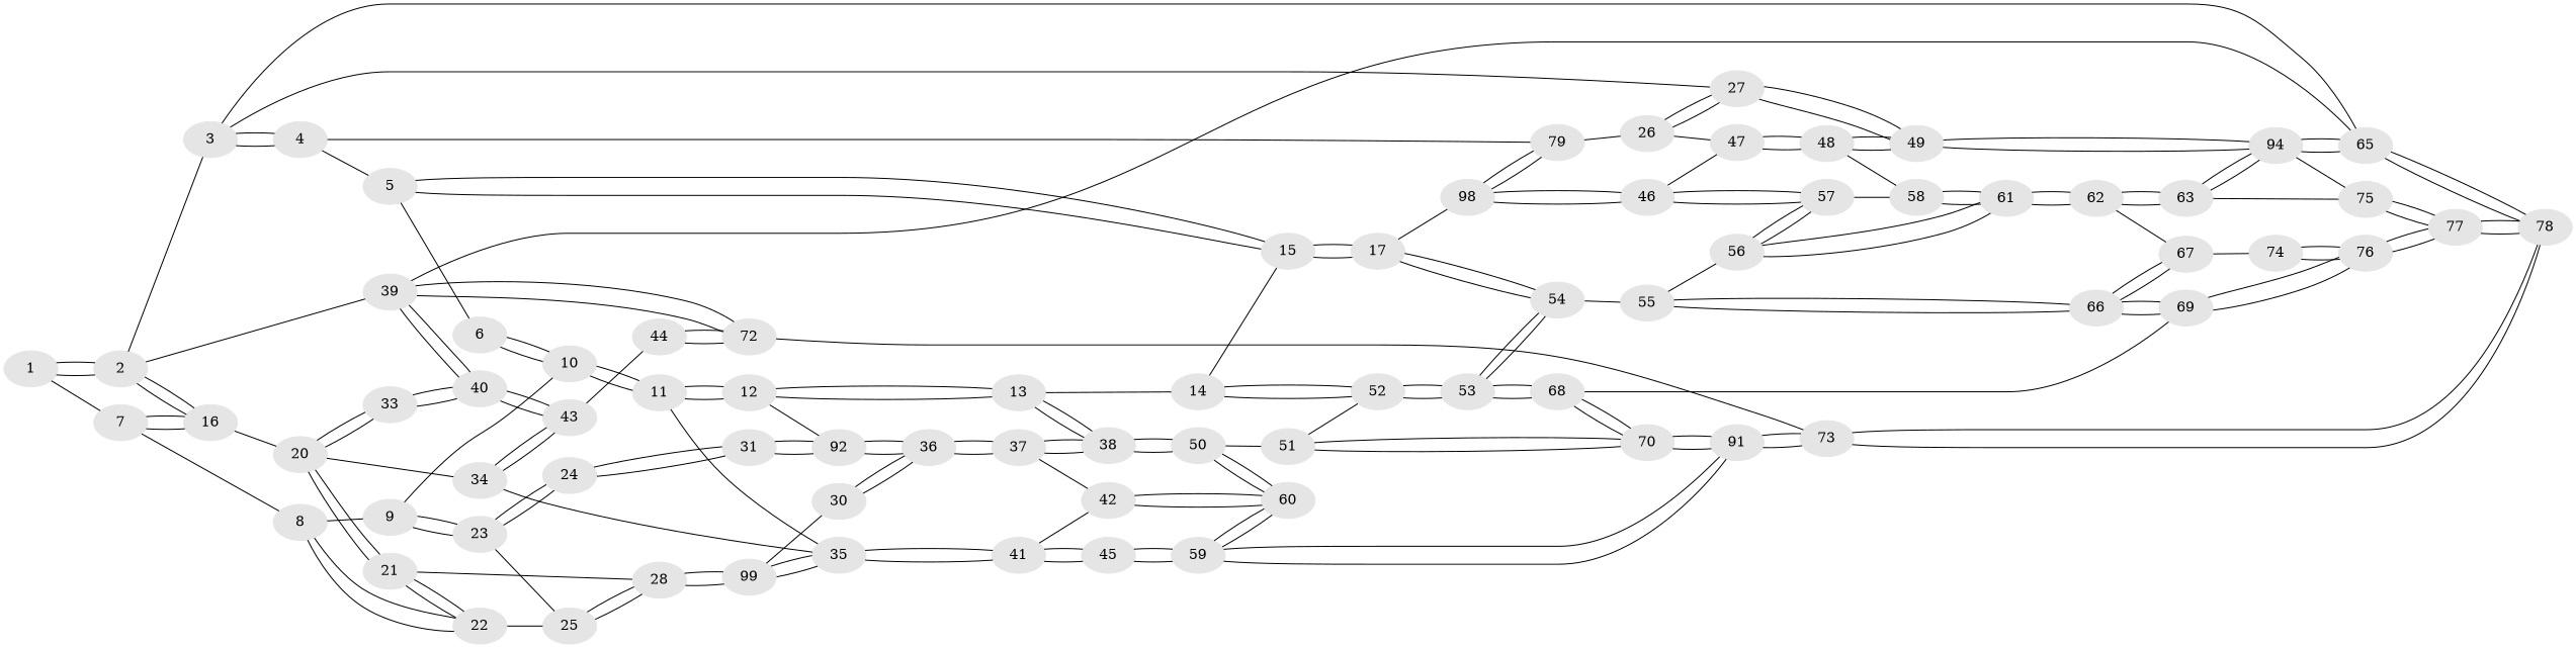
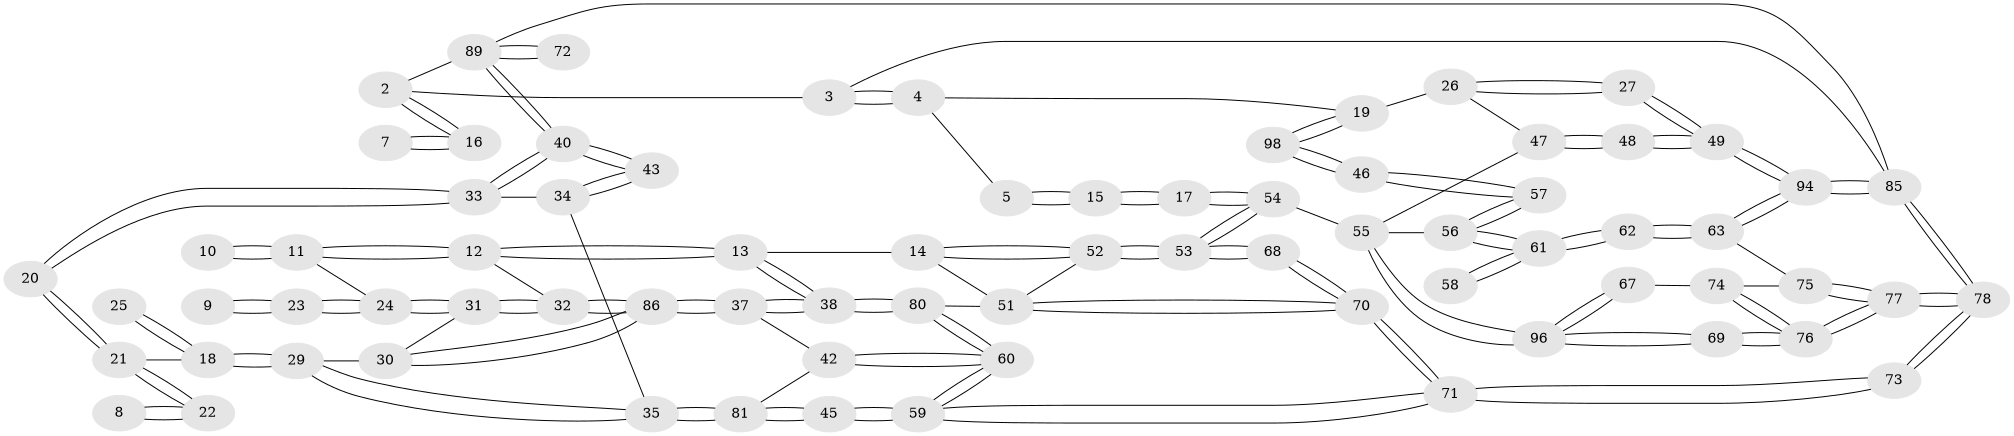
  graph {
    rankdir=LR
    node [color=gray90 style=filled]
-   1
    2
    7
    3
    16
-   39
+   39 [label=89]
    8
    4
    27
-   65
+   65 [label=85]
    20
    40
    72
    5
-   19 [label=79]
+   19
    49
    78
-   6
    15
    26
    10
    17
    11
    9
    22
    23
    25
    24
    12
    13
-   32 [label=92]
+   32
    31
    14
    38
-   36
+   36 [label=86]
    52
-   50
+   50 [label=80]
    53
    n39 [label=98]
    54
    21
    33
    46
    55
    47
    57
-   28
+   28 [label=18]
    34
-   29 [label=99]
+   29
    48
    n51 [label=94]
    30
    35
-   41
+   41 [label=81]
    37
    43
-   44
    42
    45
    60
    51
    73
    59
-   71 [label=91]
+   71
    58
    61
    70
    68
    69
    56
-   66
+   66 [label=96]
    67
    62
    63
    75
    74
    77
    76
-   1 -- 2
-   1 -- 2
-   1 -- 7
    2 -- 3
    2 -- 16
    2 -- 16
    2 -- 39
    7 -- 16
    7 -- 16
-   7 -- 8
    3 -- 4
    3 -- 4
-   3 -- 27
    3 -- 65
-   16 -- 20
    39 -- 65
    39 -- 40
    39 -- 40
    39 -- 72
    39 -- 72
-   8 -- 9
    8 -- 22
    8 -- 22
    4 -- 5
    4 -- 19
    27 -- 49
    27 -- 49
    65 -- 78
    65 -- 78
    20 -- 21
    20 -- 21
    20 -- 33
    20 -- 33
    40 -- 43
    40 -- 43
-   72 -- 73
-   5 -- 6
    5 -- 15
    5 -- 15
    19 -- 26
    49 -- n51
    49 -- n51
-   6 -- 10
-   6 -- 10
    15 -- 17
    15 -- 17
    26 -- 27
    26 -- 27
    26 -- 47
    10 -- 11
    10 -- 11
-   17 -- n39
    17 -- 54
    17 -- 54
-   11 -- 35
+   11 -- 24
    11 -- 12
    11 -- 12
-   9 -- 10
    9 -- 23
    9 -- 23
-   22 -- 25
-   23 -- 25
    23 -- 24
    23 -- 24
    25 -- 28
    25 -- 28
    24 -- 31
    24 -- 31
    12 -- 13
    12 -- 13
    12 -- 32
    13 -- 14
    13 -- 38
    13 -- 38
    32 -- 36
    32 -- 36
    31 -- 32
    31 -- 32
-   14 -- 15
+   14 -- 51
    14 -- 52
    14 -- 52
    38 -- 50
    38 -- 50
    36 -- 37
    36 -- 37
    52 -- 53
    52 -- 53
    50 -- 60
    50 -- 60
    50 -- 51
    53 -- 54
    53 -- 54
    53 -- 68
    53 -- 68
    n39 -- 19
    n39 -- 19
    n39 -- 46
    n39 -- 46
    54 -- 55
    21 -- 22
    21 -- 22
    21 -- 28
    33 -- 40
    33 -- 40
-   20 -- 34
-   46 -- 47
+   33 -- 34
+   55 -- 47
    46 -- 57
    46 -- 57
    55 -- 56
    55 -- 66
    55 -- 66
    47 -- 48
    47 -- 48
-   57 -- 58
    28 -- 29
    28 -- 29
    34 -- 35
    34 -- 43
    34 -- 43
    29 -- 30
    29 -- 35
    29 -- 35
    48 -- 49
    48 -- 49
-   48 -- 58
    n51 -- 65
    n51 -- 65
+   30 -- 31
    30 -- 36
    30 -- 36
    35 -- 41
    35 -- 41
    41 -- 42
    41 -- 45
    41 -- 45
    37 -- 38
    37 -- 38
    37 -- 42
-   43 -- 44
-   44 -- 72
-   44 -- 72
    42 -- 60
    42 -- 60
    45 -- 59
    45 -- 59
    51 -- 52
    51 -- 70
    51 -- 70
    73 -- 78
    73 -- 78
    59 -- 60
    59 -- 60
    59 -- 71
    59 -- 71
    71 -- 73
    71 -- 73
    58 -- 61
    58 -- 61
    61 -- 62
    61 -- 62
    70 -- 71
    70 -- 71
    68 -- 70
    68 -- 70
-   68 -- 69
    69 -- 76
    69 -- 76
    56 -- 57
    56 -- 57
    56 -- 61
    56 -- 61
    66 -- 69
    66 -- 69
    66 -- 67
    66 -- 67
    67 -- 74
-   62 -- 67
    62 -- 63
    62 -- 63
    63 -- n51
    63 -- n51
    63 -- 75
    75 -- 77
    75 -- 77
-   n51 -- 75
+   74 -- 75
    74 -- 76
    74 -- 76
    77 -- 78
    77 -- 78
    76 -- 77
    76 -- 77
  }
